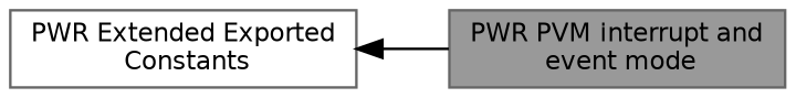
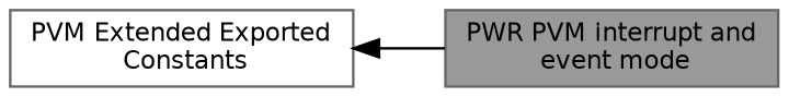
  digraph {
    rankdir=LR
    node [fontname=Helvetica fontsize=10 shape=box style=filled]
-   n1 [color=grey40 fillcolor=white height=0.2 label="PWR Extended Exported\l Constants" width=0.4]
+   n1 [color=grey40 fillcolor=white height=0.2 label="PVM Extended Exported\l Constants" width=0.4]
    n2 [color=gray40 fillcolor=grey60 fontcolor=black height=0.2 label="PWR PVM interrupt and\l event mode" width=0.4]
    n1 -> n2 [dir=back fontname=Helvetica fontsize=10 labelfontname=Helvetica labelfontsize=10 shape=plaintext style=solid]
  }
